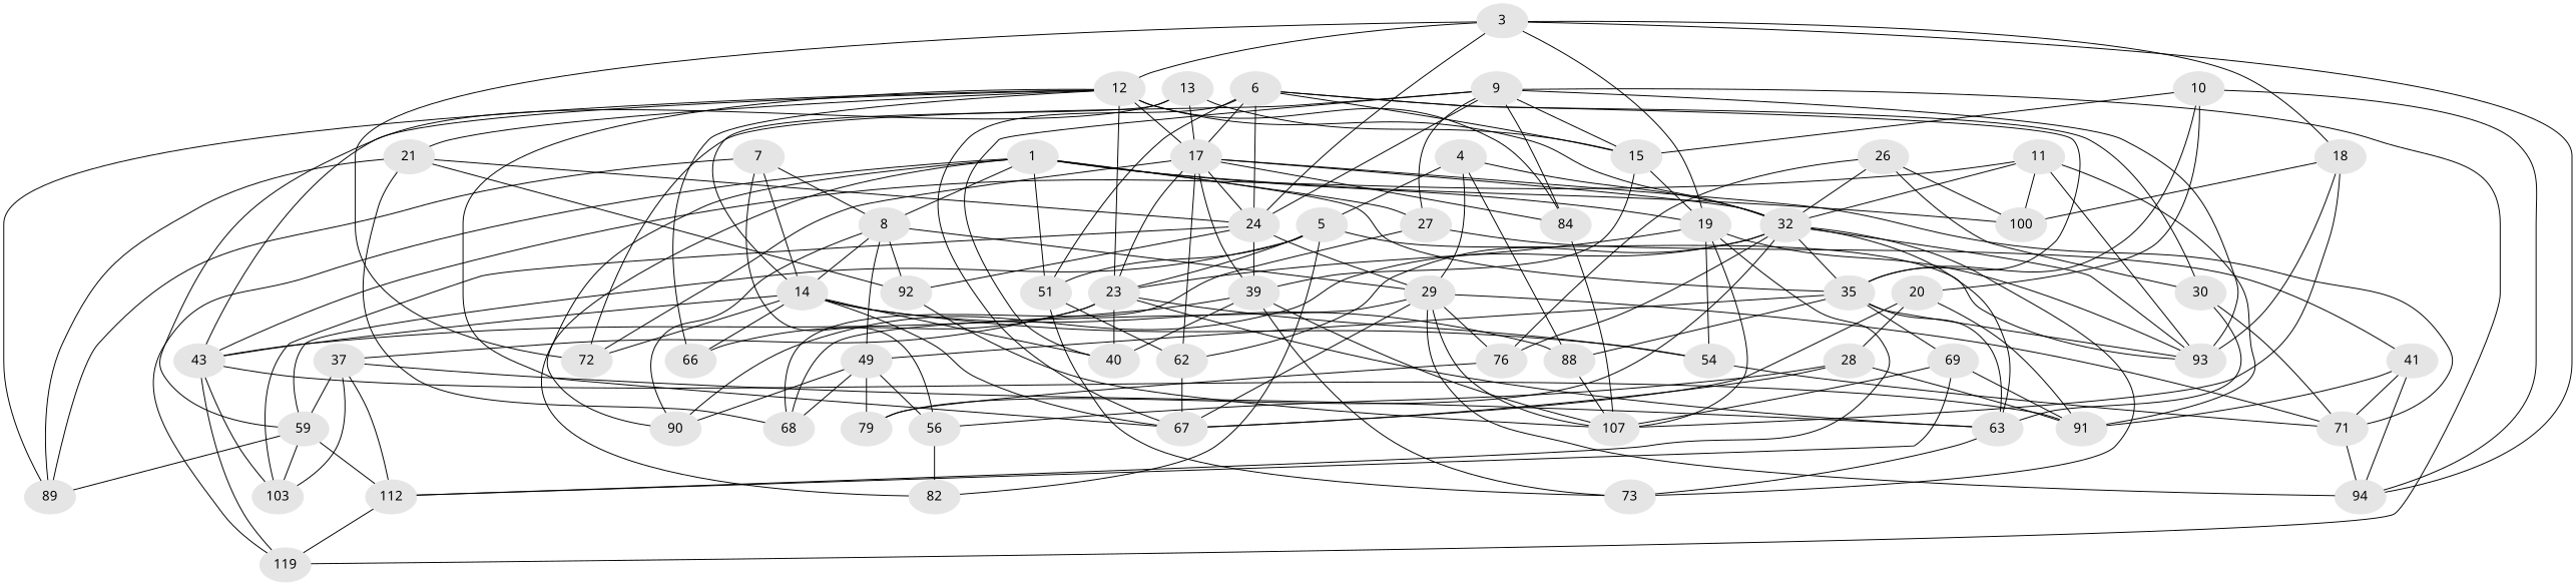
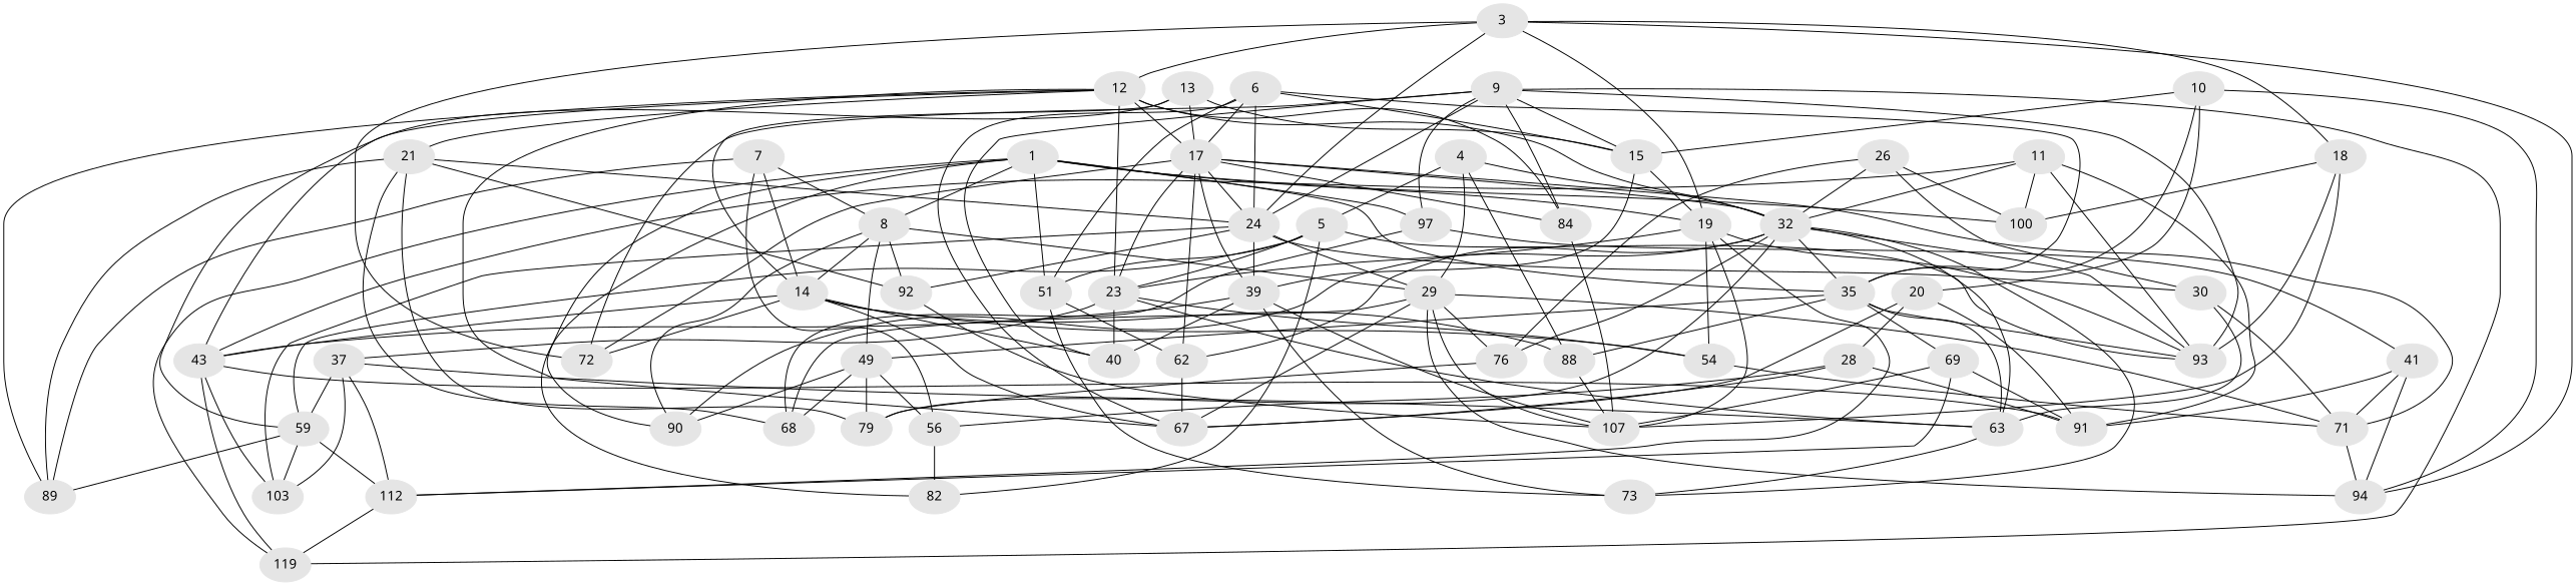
  graph {
    fontname="Noto Sans"
    node [color=gray90 fontname="Noto Sans" style=filled]
    edge [fontname="Noto Sans"]
    1 [super="+50+16+2"]
    8 [super="+115"]
    19 [super="+38+113"]
-   27
+   27 [label=97]
    35 [super="+44+87"]
    51 [super="+117"]
    82
    90
    100
    119
    29 [super="+105+42"]
    14 [super="+45+34"]
    49 [super="+97"]
    92
    23 [super="+74+114+31"]
    93 [super="+98+96"]
    54
    107 [super="+126+108"]
    112
    68
    41
    88
    63 [super="+65"]
    69
    62
    73
    3 [super="+116"]
    12 [super="+81+22+36"]
    18
    24 [super="+106+25"]
    72
    94 [super="+95"]
    32 [super="+111+53"]
    17 [super="+122+33+61"]
    67 [super="+104+85"]
    89
    84
    43 [super="+99+47"]
    21 [super="+118"]
-   66
    39 [super="+57+123"]
    103
    5 [super="+64"]
    59 [super="+77"]
    4
    71 [super="+120"]
    76
    79
    40
    37 [super="+102"]
    6 [super="+83+60"]
    15 [super="+70"]
    30
    7
    56
    9 [super="+55+46"]
    10
    20
    91 [super="+101"]
    28
    11 [super="+52+78"]
    13
    26
    1 -- 8 [weight=2]
    1 -- 19
    1 -- 27
    1 -- 35
    1 -- 51
    1 -- 82
    1 -- 90
    1 -- 100
    1 -- 119
    8 -- 90
    8 -- 29
    8 -- 14
    8 -- 49
    8 -- 92
    19 -- 23
    19 -- 93
    19 -- 54
    19 -- 107
    19 -- 112
    27 -- 68
    27 -- 41
    35 -- 49
    35 -- 93
    35 -- 88
    35 -- 63
    35 -- 69
    51 -- 62
    51 -- 73
    29 -- 107
    29 -- 68
    29 -- 94 [weight=2]
    29 -- 67
    29 -- 71
    29 -- 76
    14 -- 54
    14 -- 88
    14 -- 72
    14 -- 67
    14 -- 43
-   14 -- 66
    14 -- 40
    49 -- 90
    49 -- 68
    49 -- 79
    49 -- 56
    92 -- 107
    23 -- 54
    23 -- 63
-   23 -- 66 [weight=2]
    23 -- 40
    23 -- 37
    54 -- 71
    112 -- 119
    41 -- 94
    41 -- 71
    41 -- 91
    88 -- 107
    63 -- 73
    69 -- 107
    69 -- 112
    69 -- 91
    62 -- 67
    3 -- 19
    3 -- 12
    3 -- 18
    3 -- 24
    3 -- 72
    3 -- 94
    12 -- 23
    12 -- 32 [weight=2]
    12 -- 17 [weight=2]
    12 -- 67
    12 -- 89
    12 -- 84
    12 -- 43
    12 -- 21
-   12 -- 66
    18 -- 100
    18 -- 93
    18 -- 107
    24 -- 29
    24 -- 92
    24 -- 39
    24 -- 103
    32 -- 35
    32 -- 90
    32 -- 93
    32 -- 63
    32 -- 62
    32 -- 73
    32 -- 76
    32 -- 79
    17 -- 23
    17 -- 62
    17 -- 24
    17 -- 72
    17 -- 32
    17 -- 84
    17 -- 39
    17 -- 71
    84 -- 107
    43 -- 119
    43 -- 103
    43 -- 91
    21 -- 92
    21 -- 68
    21 -- 24
    21 -- 89
+   21 -- 79
    39 -- 107
    39 -- 73
    39 -- 43 [weight=2]
    39 -- 40
    5 -- 51
    5 -- 82
    5 -- 23
    5 -- 93
    5 -- 59
    59 -- 112
    59 -- 89
    59 -- 103
    4 -- 29
    4 -- 88
    4 -- 32
    4 -- 5
    71 -- 94
    76 -- 79
    37 -- 112
    37 -- 63
    37 -- 103
    37 -- 59
    6 -- 35
    6 -- 51
    6 -- 24 [weight=2]
    6 -- 17
    6 -- 67
    6 -- 15
-   6 -- 30
+   24 -- 30
    15 -- 19
    15 -- 39
    30 -- 63
    30 -- 71
    7 -- 8
    7 -- 14
    7 -- 89
    7 -- 56
    56 -- 82
    9 -- 27
    9 -- 119
    9 -- 93
    9 -- 24
    9 -- 72
    9 -- 84
    9 -- 40
    9 -- 15
    10 -- 35
    10 -- 94
    10 -- 15
    10 -- 20
    20 -- 67
    20 -- 91
    20 -- 28
    28 -- 67
    28 -- 56
    28 -- 91
    11 -- 100
    11 -- 93 [weight=2]
    11 -- 32
    11 -- 43
    11 -- 91
    13 -- 14
    13 -- 17
    13 -- 59
    13 -- 15
    26 -- 100
    26 -- 32
    26 -- 76
    26 -- 30
  }
